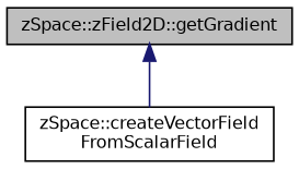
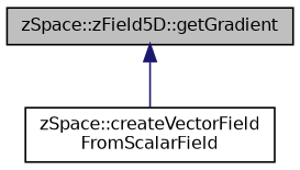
  digraph {
    rankdir=TB
    node [color=black fontname=Helvetica fontsize=10 shape=record style=filled]
-   n1 [fillcolor=grey75 fontcolor=black height=0.2 label="zSpace::zField2D::getGradient" width=0.4]
+   n1 [fillcolor=grey75 fontcolor=black height=0.2 label="zSpace::zField5D::getGradient" width=0.4]
    n2 [fillcolor=white height=0.2 label="zSpace::createVectorField\lFromScalarField" width=0.4]
    n1 -> n2 [color=midnightblue dir=back fontname=Helvetica fontsize=10 labelfontname=Helvetica labelfontsize=10 style=solid]
  }
